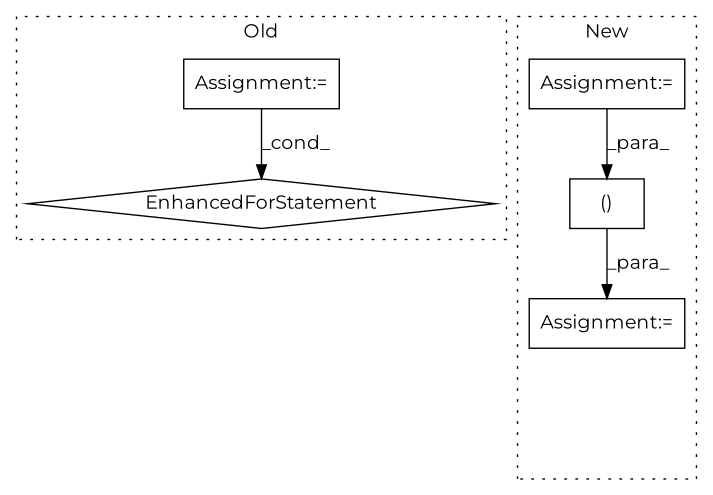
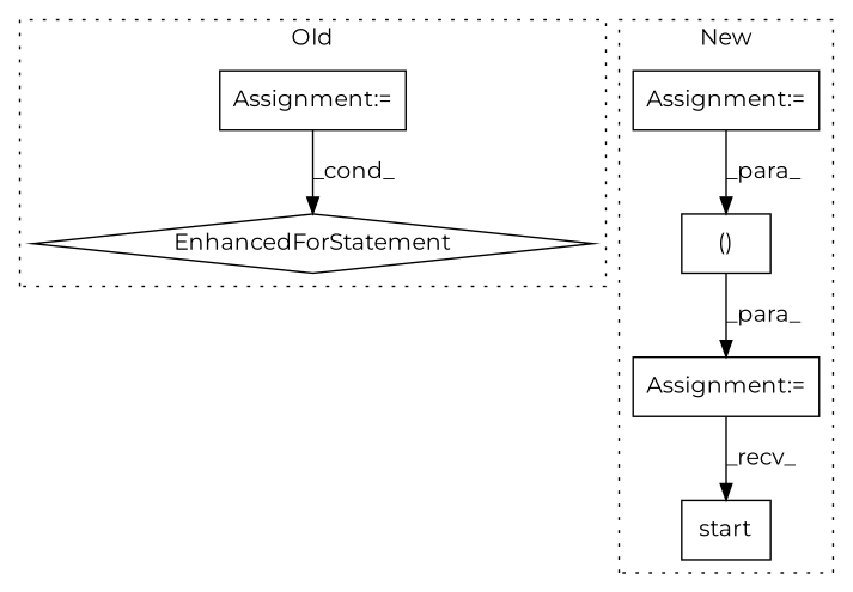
  digraph {
    fontname=Montserrat
    node [a=7 l="53,2" s="40061,40202" shape=box fontname=Montserrat]
    edge [fontname=Montserrat]
    n1 [a=70 label=EnhancedForStatement shape=diamond]
    n2 [label="Assignment:="]
+   n3 [a=32 l="6,1" label=start s="41159,41168"]
    n4 [l=1 label="Assignment:=" s=41051]
    n5 [a=106 l=24 label="()" s=41066]
    n6 [l=6 label="Assignment:=" s=40858]
    subgraph cluster_1 {
      label=Old
      style=dotted
      n1
      n2
    }
    subgraph cluster_2 {
      label=New
      style=dotted
+     n3
      n4
      n5
      n6
    }
    n2 -> n1 [label=_cond_]
+   n4 -> n3 [label=_recv_]
    n5 -> n4 [label=_para_]
    n6 -> n5 [label=_para_]
  }
